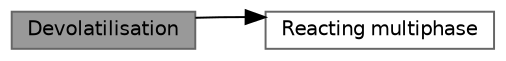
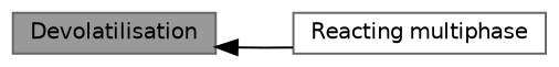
  digraph {
    rankdir=LR
    node [fontname=Helvetica fontsize=10 shape=box style=filled]
    n1 [color=gray40 fillcolor=grey60 fontcolor=black height=0.2 label=Devolatilisation width=0.4]
    n2 [color=grey40 fillcolor=white height=0.2 label="Reacting multiphase" width=0.4]
-   n2 -> n1 [dir=back fontname=Helvetica fontsize=10 labelfontname=Helvetica labelfontsize=10 shape=plaintext style=solid]
+   n1 -> n2 [dir=back fontname=Helvetica fontsize=10 labelfontname=Helvetica labelfontsize=10 shape=plaintext style=solid]
  }
